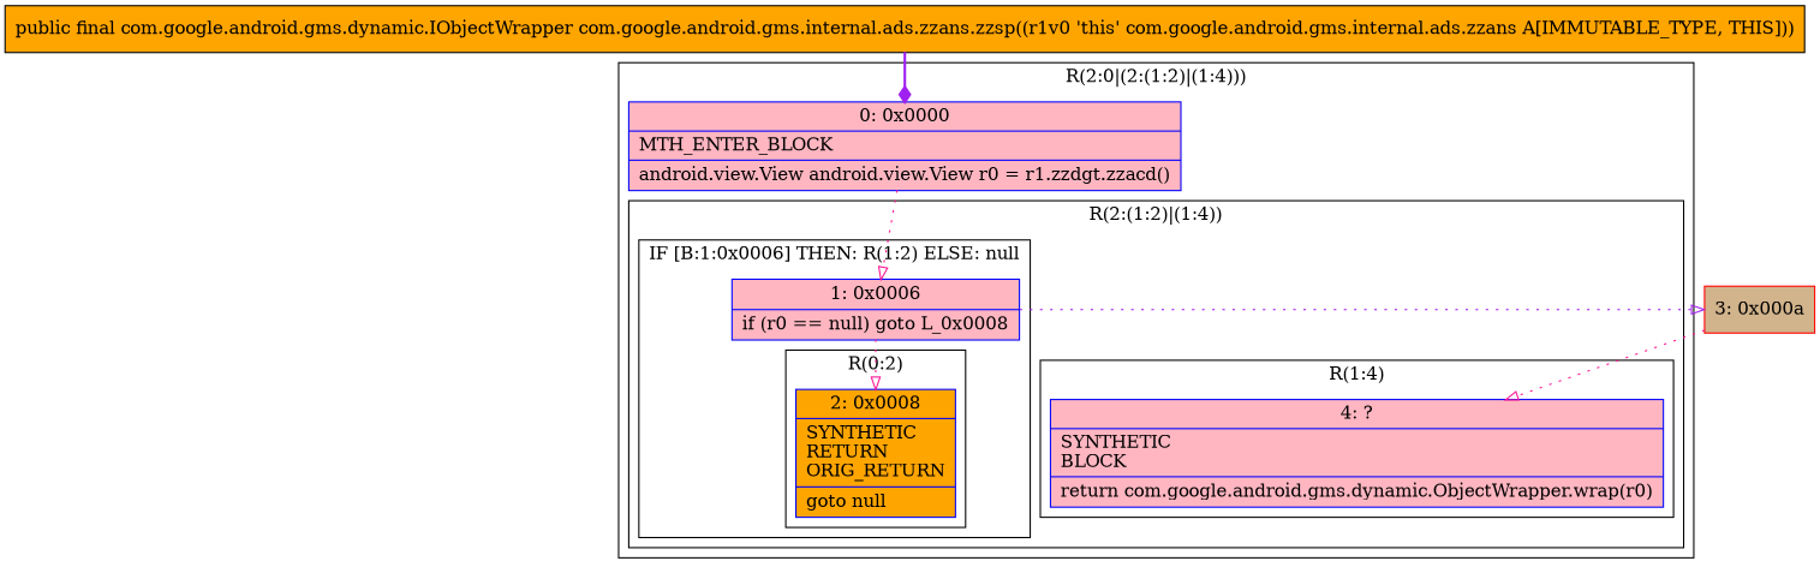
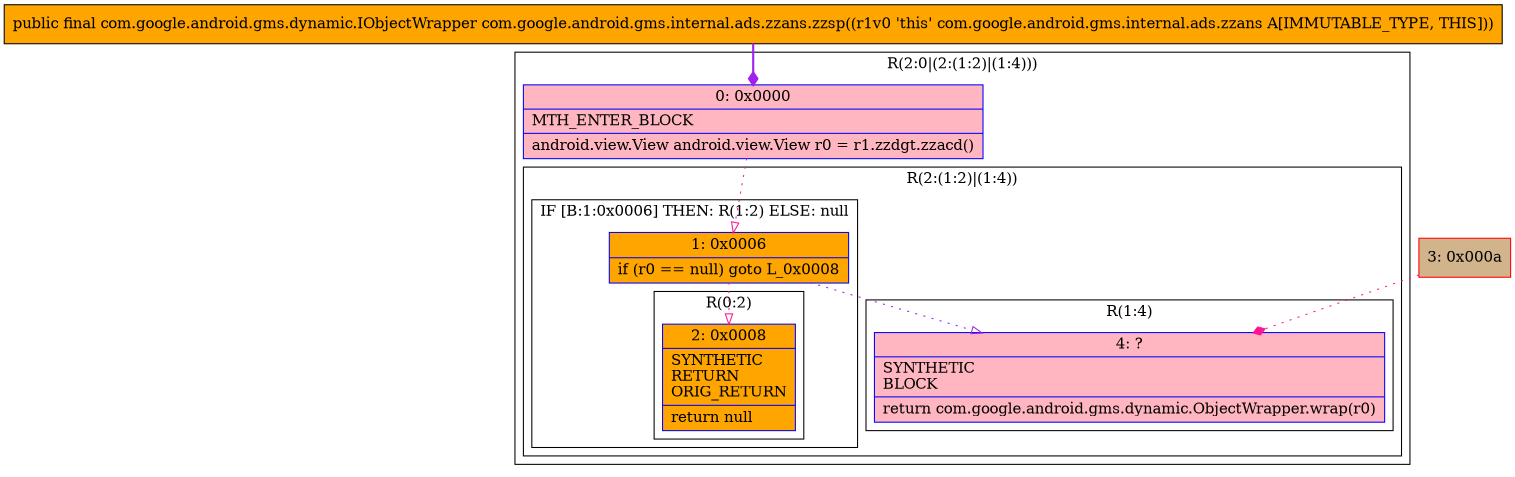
  digraph {
    node [color=blue fillcolor=lightpink shape=record style=filled]
    edge [arrowhead=onormal color=deeppink style=dotted]
-   n1 [fillcolor=orange label="{2\:\ 0x0008|SYNTHETIC\lRETURN\lORIG_RETURN\l|goto null\l}"]
-   n2 [label="{1\:\ 0x0006|if (r0 == null) goto L_0x0008\l}"]
+   n1 [fillcolor=orange label="{2\:\ 0x0008|SYNTHETIC\lRETURN\lORIG_RETURN\l|return null\l}"]
+   n2 [fillcolor=orange label="{1\:\ 0x0006|if (r0 == null) goto L_0x0008\l}"]
    n3 [label="{4\:\ ?|SYNTHETIC\lBLOCK\l|return com.google.android.gms.dynamic.ObjectWrapper.wrap(r0)\l}"]
    n4 [label="{0\:\ 0x0000|MTH_ENTER_BLOCK\l|android.view.View android.view.View r0 = r1.zzdgt.zzacd()\l}"]
    n5 [color=red fillcolor=tan label="{3\:\ 0x000a}"]
    n6 [fillcolor=orange label="{public final com.google.android.gms.dynamic.IObjectWrapper com.google.android.gms.internal.ads.zzans.zzsp((r1v0 'this' com.google.android.gms.internal.ads.zzans A[IMMUTABLE_TYPE, THIS])) }" color=""]
    subgraph cluster_1 {
      label="R(2:0|(2:(1:2)|(1:4)))"
      n4
      subgraph cluster_2 {
        label="R(2:(1:2)|(1:4))"
        subgraph cluster_3 {
          label="IF [B:1:0x0006] THEN: R(1:2) ELSE: null"
          n2
          subgraph cluster_4 {
            label="R(0:2)"
            n1
          }
        }
        subgraph cluster_5 {
          label="R(1:4)"
          n3
        }
      }
    }
    n2 -> n1
-   n2 -> n5 [color=purple]
+   n2 -> n3 [color=purple]
    n4 -> n2
-   n5 -> n3
+   n5 -> n3 [arrowhead=diamond]
    n6 -> n4 [arrowhead=diamond color=purple style=bold]
  }
